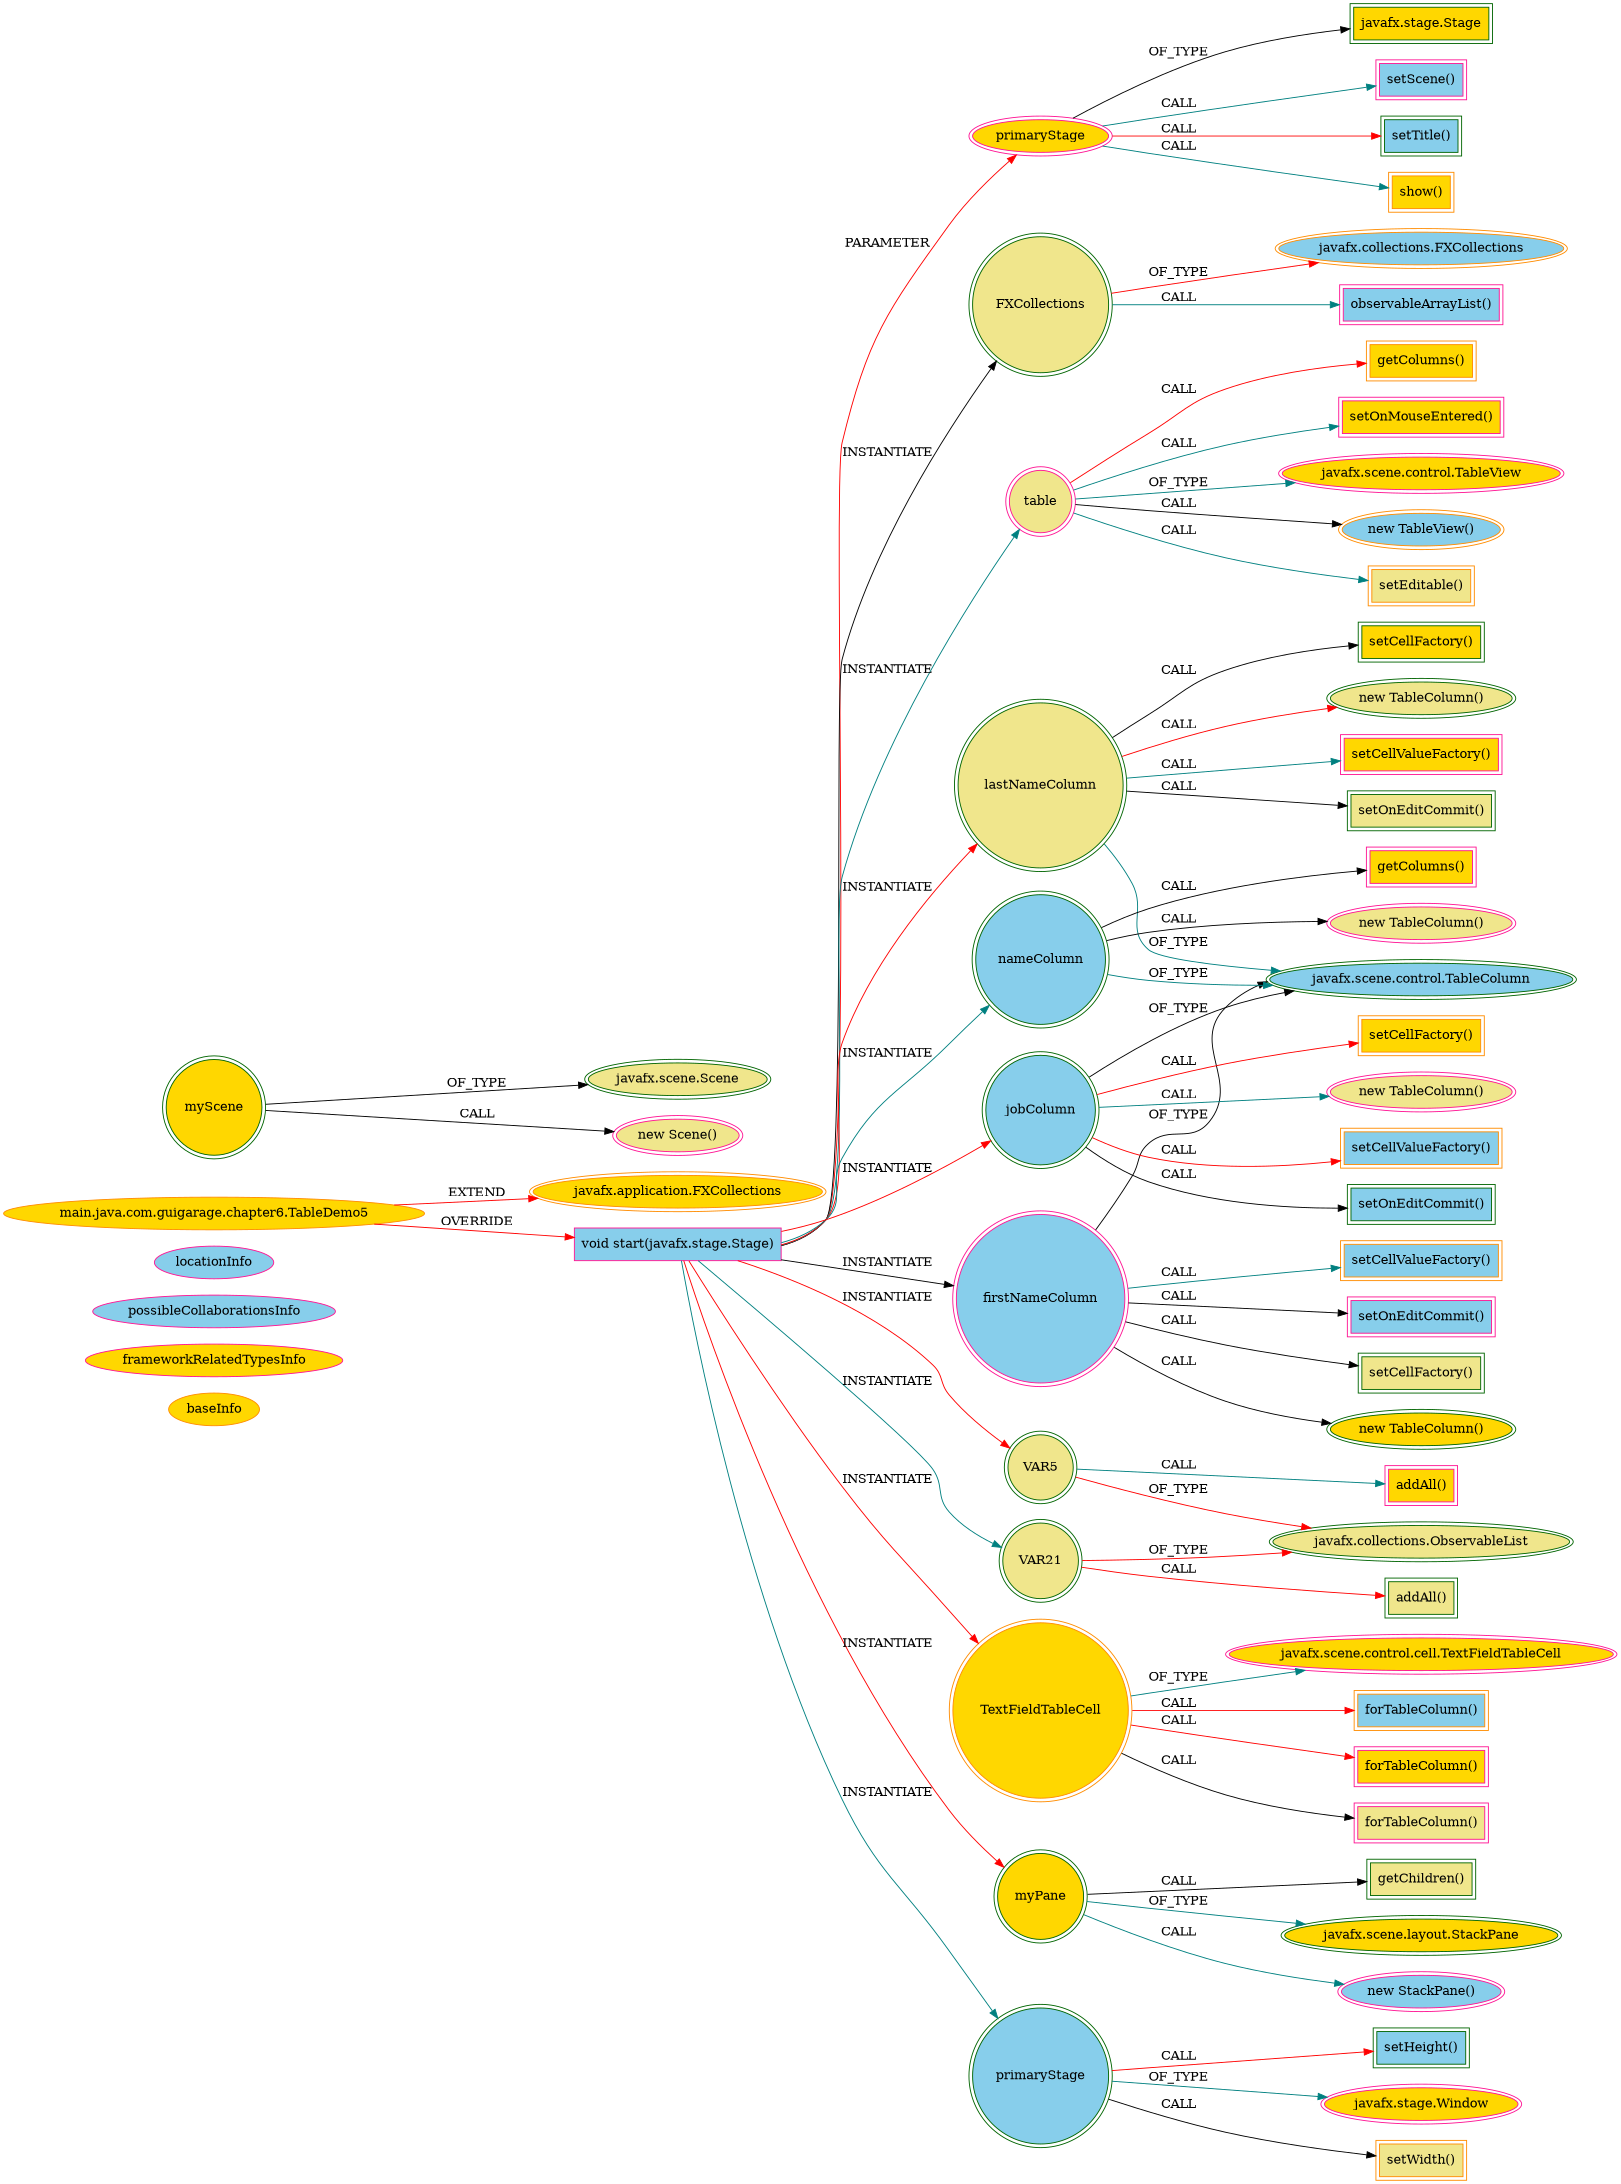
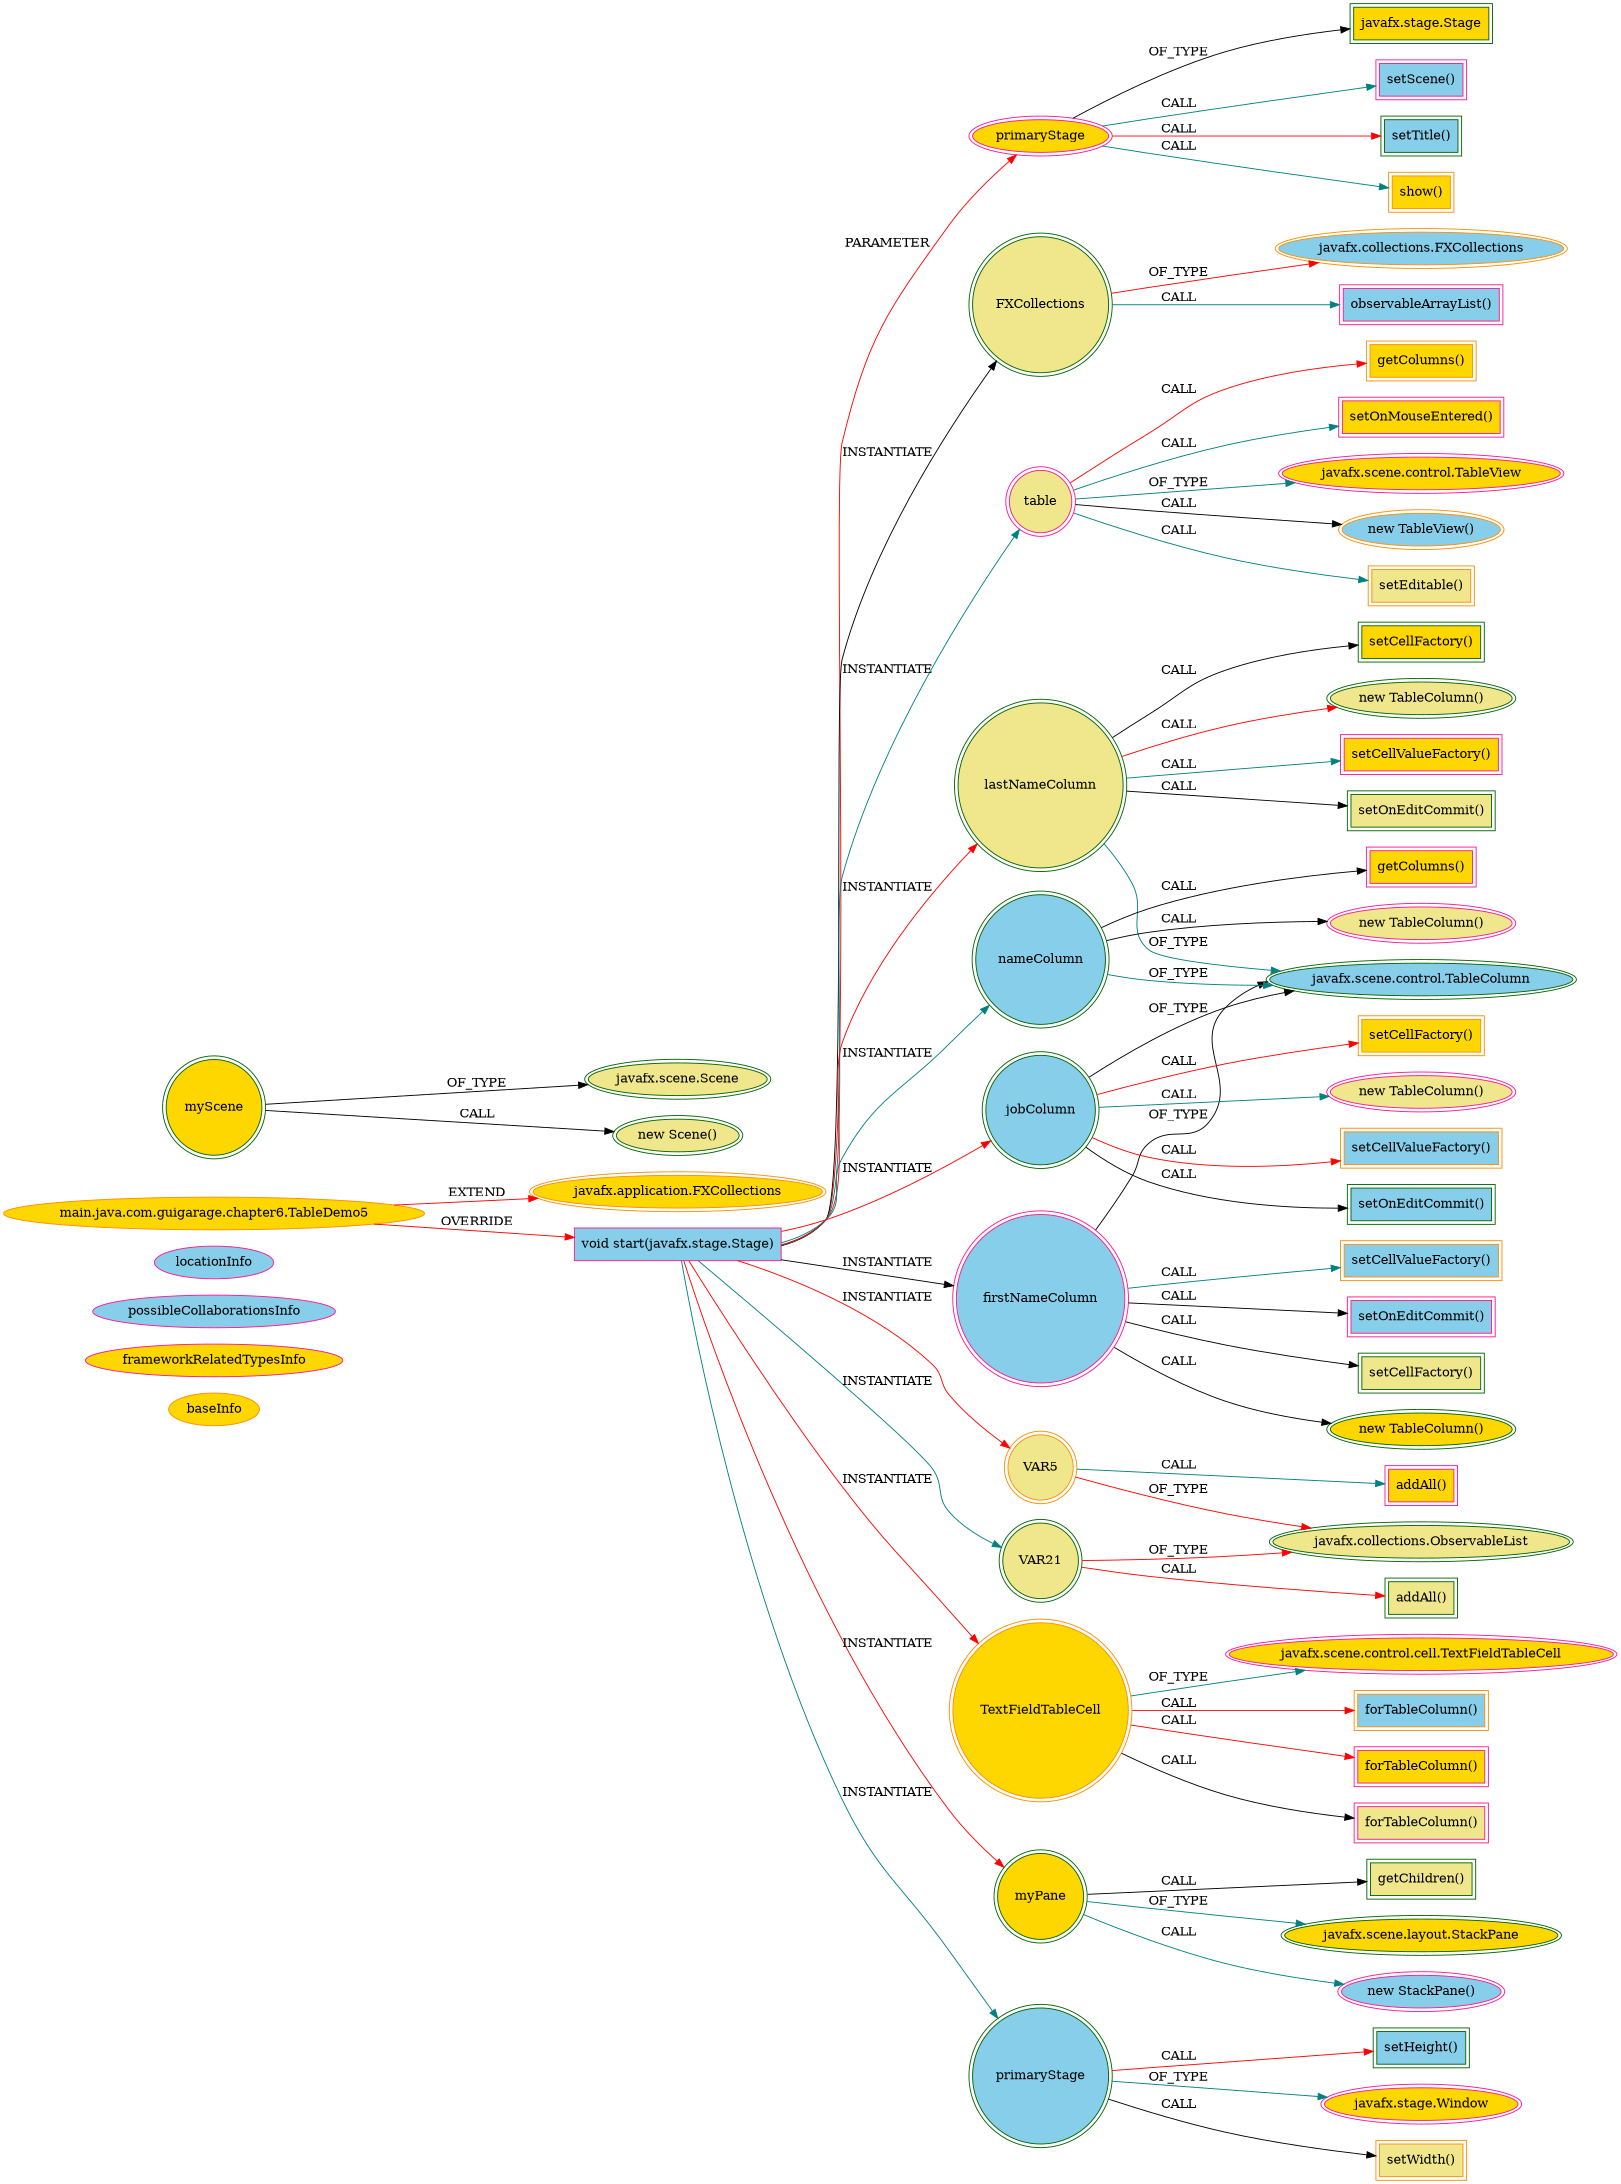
  digraph {
    rankdir=LR
    node [color=darkgreen fillcolor=gold style=filled isFrameworkType=true vertexType=INSIDE_CALL peripheries=2 shape=box]
    edge [color=red]
    baseInfo [category=extension_graph color=darkorange graphId=2882 isAnonymous=false possibleRelation=false isFrameworkType="" vertexType="" peripheries="" shape=""]
    frameworkRelatedTypesInfo [0="javafx.application.Application" color=deeppink isFrameworkType="" vertexType="" peripheries="" shape=""]
    possibleCollaborationsInfo [color=deeppink fillcolor=skyblue isFrameworkType="" vertexType="" peripheries="" shape=""]
    locationInfo [color=deeppink contextSignature=TableDemo5 filePath="/guigarage-mastering-javafx-controls/mastering-javafx-controls-master/src/main/java/com/guigarage/chapter6/TableDemo5.java" fillcolor=skyblue graphId=2882 projectName="guigarage-mastering-javafx-controls" isFrameworkType="" vertexType="" peripheries="" shape=""]
    n5 [color=darkorange isFrameworkType=false label="main.java.com.guigarage.chapter6.TableDemo5" vertexType=ROOT_CLIENT_CLASS_DECLARATION peripheries="" shape=""]
    n6 [color=darkorange label="javafx.application.FXCollections" vertexType=FRAMEWORK_CLASS_TYPE shape=""]
    n7 [color=deeppink fillcolor=skyblue isFrameworkType=false label="void start(javafx.stage.Stage)" vertexType=OVERRIDING_METHOD_DECLARATION peripheries=""]
    n8 [color=deeppink label=primaryStage vertexType=PARAMETER_DECLARATION shape=""]
    n9 [fillcolor=khaki label=FXCollections shape=circle vertexType=VARIABLE_EXPRESION]
    n10 [color=deeppink fillcolor=khaki label=table shape=circle vertexType=VARIABLE_EXPRESION]
    n11 [color=deeppink fillcolor=skyblue label=firstNameColumn shape=circle vertexType=VARIABLE_EXPRESION]
    n12 [fillcolor=khaki label=lastNameColumn shape=circle vertexType=VARIABLE_EXPRESION]
    n13 [fillcolor=skyblue label=nameColumn shape=circle vertexType=VARIABLE_EXPRESION]
-   n14 [fillcolor=khaki label=VAR5 shape=circle vertexType=VARIABLE_EXPRESION]
+   n14 [color=darkorange fillcolor=khaki label=VAR5 shape=circle vertexType=VARIABLE_EXPRESION]
    n15 [fillcolor=skyblue label=jobColumn shape=circle vertexType=VARIABLE_EXPRESION]
    n16 [color=darkorange label=TextFieldTableCell shape=circle vertexType=VARIABLE_EXPRESION]
    n17 [fillcolor=khaki label=VAR21 shape=circle vertexType=VARIABLE_EXPRESION]
    n18 [label=myPane shape=circle vertexType=VARIABLE_EXPRESION]
    n19 [fillcolor=skyblue label=primaryStage shape=circle vertexType=VARIABLE_EXPRESION]
    n20 [label="javafx.stage.Stage" vertexType=FRAMEWORK_CLASS_TYPE]
    n21 [color=deeppink fillcolor=skyblue label="setScene()"]
    n22 [fillcolor=skyblue label="setTitle()"]
    n23 [color=darkorange label="show()"]
    n24 [color=darkorange fillcolor=skyblue label="javafx.collections.FXCollections" vertexType=FRAMEWORK_CLASS_TYPE shape=""]
    n25 [color=deeppink fillcolor=skyblue label="observableArrayList()"]
    n26 [color=deeppink label="javafx.scene.control.TableView" vertexType=FRAMEWORK_CLASS_TYPE shape=""]
    n27 [color=darkorange fillcolor=skyblue label="new TableView()" vertexType=CONSTRUCTOR_CALL shape=""]
    n28 [color=darkorange fillcolor=khaki label="setEditable()"]
    n29 [color=darkorange label="getColumns()"]
    n30 [color=deeppink label="setOnMouseEntered()"]
    n31 [fillcolor=skyblue label="javafx.scene.control.TableColumn" vertexType=FRAMEWORK_CLASS_TYPE shape=""]
    n32 [label="new TableColumn()" vertexType=CONSTRUCTOR_CALL shape=""]
    n33 [color=darkorange fillcolor=skyblue label="setCellValueFactory()"]
    n34 [color=deeppink fillcolor=skyblue label="setOnEditCommit()"]
    n35 [fillcolor=khaki label="setCellFactory()"]
    n36 [fillcolor=khaki label="new TableColumn()" vertexType=CONSTRUCTOR_CALL shape=""]
    n37 [color=deeppink label="setCellValueFactory()"]
    n38 [fillcolor=khaki label="setOnEditCommit()"]
    n39 [label="setCellFactory()"]
    n40 [color=deeppink fillcolor=khaki label="new TableColumn()" vertexType=CONSTRUCTOR_CALL shape=""]
    n41 [color=deeppink label="getColumns()"]
    n42 [fillcolor=khaki label="javafx.collections.ObservableList" vertexType=FRAMEWORK_INTERFACE_TYPE shape=""]
    n43 [color=deeppink label="addAll()"]
    n44 [color=deeppink fillcolor=khaki label="new TableColumn()" vertexType=CONSTRUCTOR_CALL shape=""]
    n45 [color=darkorange fillcolor=skyblue label="setCellValueFactory()"]
    n46 [fillcolor=skyblue label="setOnEditCommit()"]
    n47 [color=darkorange label="setCellFactory()"]
    n48 [color=deeppink label="javafx.scene.control.cell.TextFieldTableCell" vertexType=FRAMEWORK_CLASS_TYPE shape=""]
    n49 [color=darkorange fillcolor=skyblue label="forTableColumn()"]
    n50 [color=deeppink label="forTableColumn()"]
    n51 [color=deeppink fillcolor=khaki label="forTableColumn()"]
    n52 [fillcolor=khaki label="addAll()"]
    n53 [label="javafx.scene.layout.StackPane" vertexType=FRAMEWORK_CLASS_TYPE shape=""]
    n54 [color=deeppink fillcolor=skyblue label="new StackPane()" vertexType=CONSTRUCTOR_CALL shape=""]
    n55 [fillcolor=khaki label="getChildren()"]
    n56 [label=myScene shape=circle vertexType=VARIABLE_EXPRESION]
    n57 [fillcolor=khaki label="javafx.scene.Scene" vertexType=FRAMEWORK_CLASS_TYPE shape=""]
-   n58 [color=deeppink fillcolor=khaki label="new Scene()" vertexType=CONSTRUCTOR_CALL shape=""]
+   n58 [fillcolor=khaki label="new Scene()" vertexType=CONSTRUCTOR_CALL shape=""]
    n59 [color=deeppink label="javafx.stage.Window" vertexType=FRAMEWORK_CLASS_TYPE shape=""]
    n60 [color=darkorange fillcolor=khaki label="setWidth()"]
    n61 [fillcolor=skyblue label="setHeight()"]
    n5 -> n6 [label=EXTEND]
    n5 -> n7 [label=OVERRIDE]
    n7 -> n8 [label=PARAMETER]
    n7 -> n9 [color=black label=INSTANTIATE]
    n7 -> n10 [color=teal label=INSTANTIATE]
    n7 -> n11 [color=black label=INSTANTIATE]
    n7 -> n12 [label=INSTANTIATE]
    n7 -> n13 [color=teal label=INSTANTIATE]
    n7 -> n14 [label=INSTANTIATE]
    n7 -> n15 [label=INSTANTIATE]
    n7 -> n16 [label=INSTANTIATE]
    n7 -> n17 [color=teal label=INSTANTIATE]
    n7 -> n18 [label=INSTANTIATE]
    n7 -> n19 [color=teal label=INSTANTIATE]
    n8 -> n20 [color=black label=OF_TYPE]
    n8 -> n21 [color=teal label=CALL]
    n8 -> n22 [label=CALL]
    n8 -> n23 [color=teal label=CALL]
    n9 -> n24 [label=OF_TYPE]
    n9 -> n25 [color=teal label=CALL]
    n10 -> n26 [color=teal label=OF_TYPE]
    n10 -> n27 [color=black label=CALL]
    n10 -> n28 [color=teal label=CALL]
    n10 -> n29 [label=CALL]
    n10 -> n30 [color=teal label=CALL]
    n11 -> n31 [color=black label=OF_TYPE]
    n11 -> n32 [color=black label=CALL]
    n11 -> n33 [color=teal label=CALL]
    n11 -> n34 [color=black label=CALL]
    n11 -> n35 [color=black label=CALL]
    n12 -> n31 [color=teal label=OF_TYPE]
    n12 -> n36 [label=CALL]
    n12 -> n37 [color=teal label=CALL]
    n12 -> n38 [color=black label=CALL]
    n12 -> n39 [color=black label=CALL]
    n13 -> n31 [color=teal label=OF_TYPE]
    n13 -> n40 [color=black label=CALL]
    n13 -> n41 [color=black label=CALL]
    n14 -> n42 [label=OF_TYPE]
    n14 -> n43 [color=teal label=CALL]
    n15 -> n31 [color=black label=OF_TYPE]
    n15 -> n44 [color=teal label=CALL]
    n15 -> n45 [label=CALL]
    n15 -> n46 [color=black label=CALL]
    n15 -> n47 [label=CALL]
    n16 -> n48 [color=teal label=OF_TYPE]
    n16 -> n49 [label=CALL]
    n16 -> n50 [label=CALL]
    n16 -> n51 [color=black label=CALL]
    n17 -> n42 [label=OF_TYPE]
    n17 -> n52 [label=CALL]
    n18 -> n53 [color=teal label=OF_TYPE]
    n18 -> n54 [color=teal label=CALL]
    n18 -> n55 [color=black label=CALL]
    n19 -> n59 [color=teal label=OF_TYPE]
    n19 -> n60 [color=black label=CALL]
    n19 -> n61 [label=CALL]
    n56 -> n57 [color=black label=OF_TYPE]
    n56 -> n58 [color=black label=CALL]
  }
